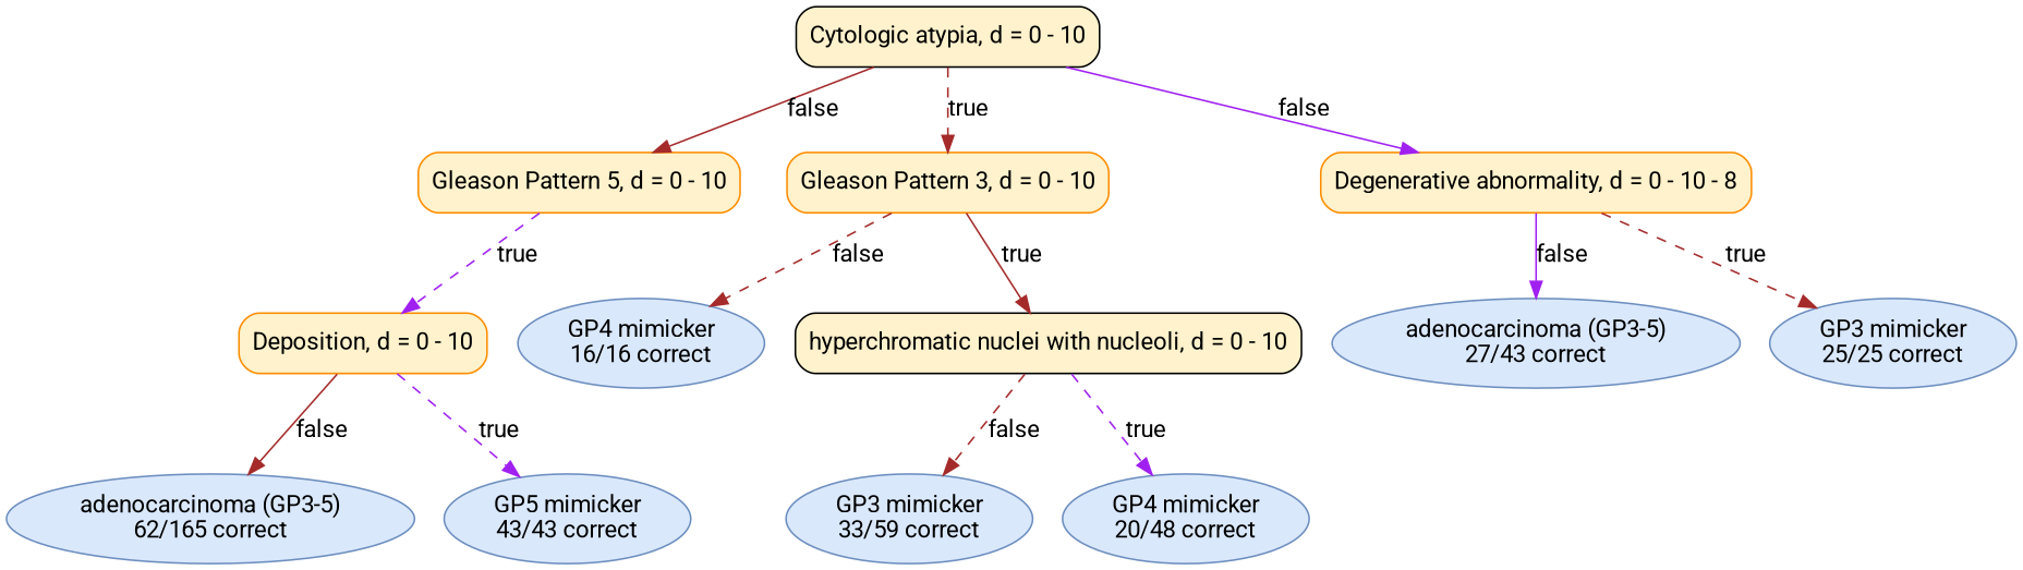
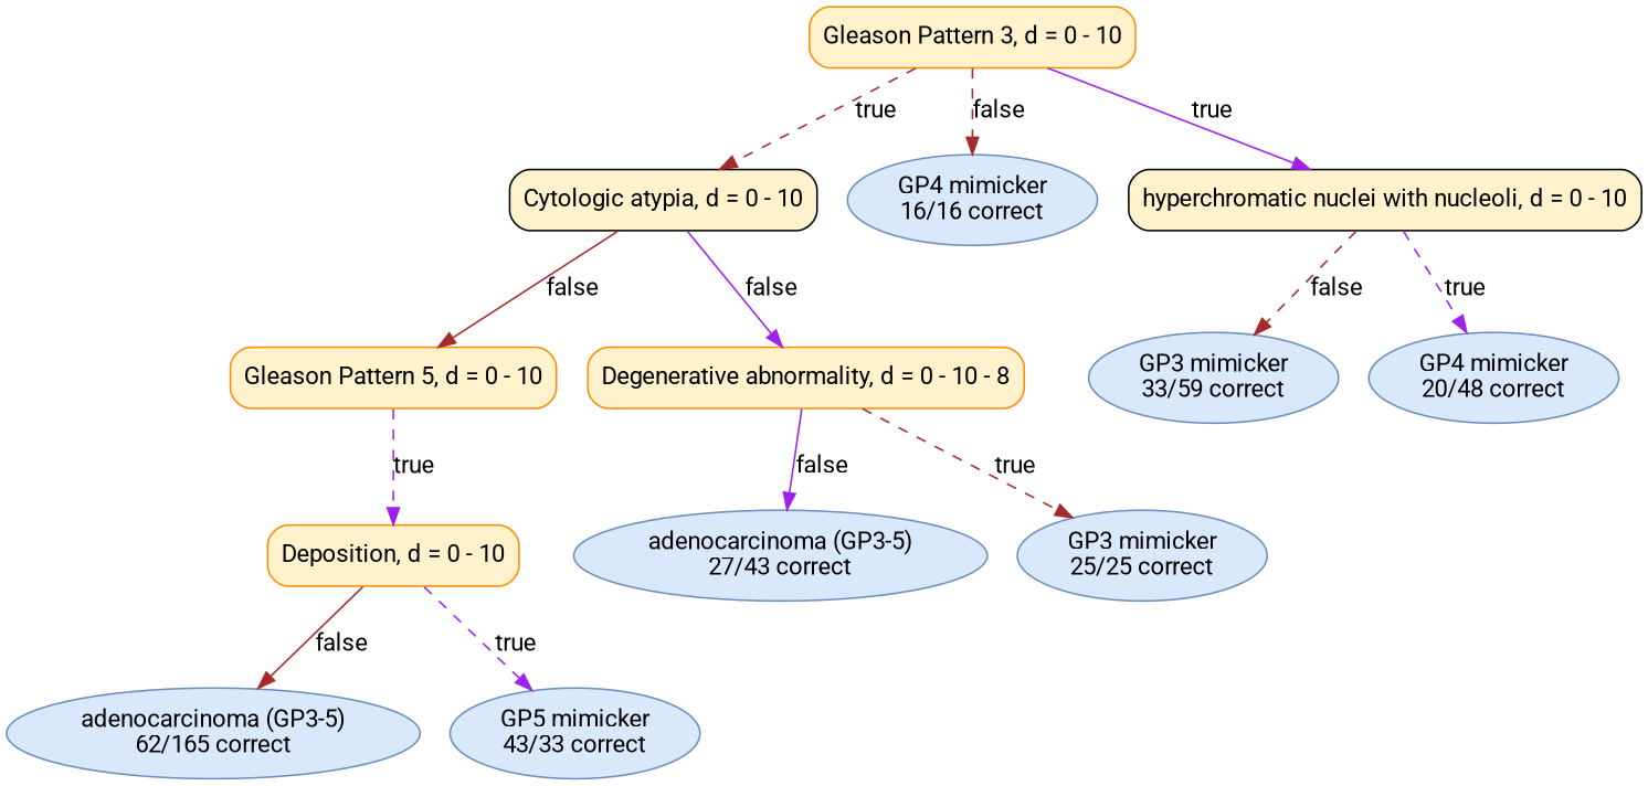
  digraph {
    fontname=Roboto
    node [color="#6C8EBF" fillcolor="#DAE8FC" fontname=Roboto shape=ellipse style="rounded,filled"]
    edge [color=brown fontname=Roboto style=dashed]
    n1 [color=black fillcolor="#FFF2CC" label="Cytologic atypia, d = 0 - 10" shape=box]
    n2 [color=darkorange fillcolor="#FFF2CC" label="Gleason Pattern 5, d = 0 - 10" shape=box]
    n3 [color=darkorange fillcolor="#FFF2CC" label="Gleason Pattern 3, d = 0 - 10" shape=box]
    n4 [color=darkorange fillcolor="#FFF2CC" label="Degenerative abnormality, d = 0 - 10 - 8" shape=box]
    n5 [color=darkorange fillcolor="#FFF2CC" label="Deposition, d = 0 - 10" shape=box]
    n6 [label=<GP4 mimicker<br/>16/16 correct>]
    n7 [color=black fillcolor="#FFF2CC" label="hyperchromatic nuclei with nucleoli, d = 0 - 10" shape=box]
    n8 [label=<adenocarcinoma (GP3-5)<br/>27/43 correct>]
    n9 [label=<GP3 mimicker<br/>25/25 correct>]
    n10 [label=<adenocarcinoma (GP3-5)<br/>62/165 correct>]
-   n11 [label=<GP5 mimicker<br/>43/43 correct>]
+   n11 [label=<GP5 mimicker<br/>43/33 correct>]
    n12 [label=<GP3 mimicker<br/>33/59 correct>]
    n13 [label=<GP4 mimicker<br/>20/48 correct>]
    n1 -> n2 [label=false style=solid]
-   n1 -> n3 [label=true]
+   n3 -> n1 [label=true]
    n1 -> n4 [color=purple label=false style=solid]
    n2 -> n5 [color=purple label=true]
    n3 -> n6 [label=false]
-   n3 -> n7 [label=true style=solid]
+   n3 -> n7 [color=purple label=true style=solid]
    n4 -> n8 [color=purple label=false style=solid]
    n4 -> n9 [label=true]
    n5 -> n10 [label=false style=solid]
    n5 -> n11 [color=purple label=true]
    n7 -> n12 [label=false]
    n7 -> n13 [color=purple label=true]
  }
